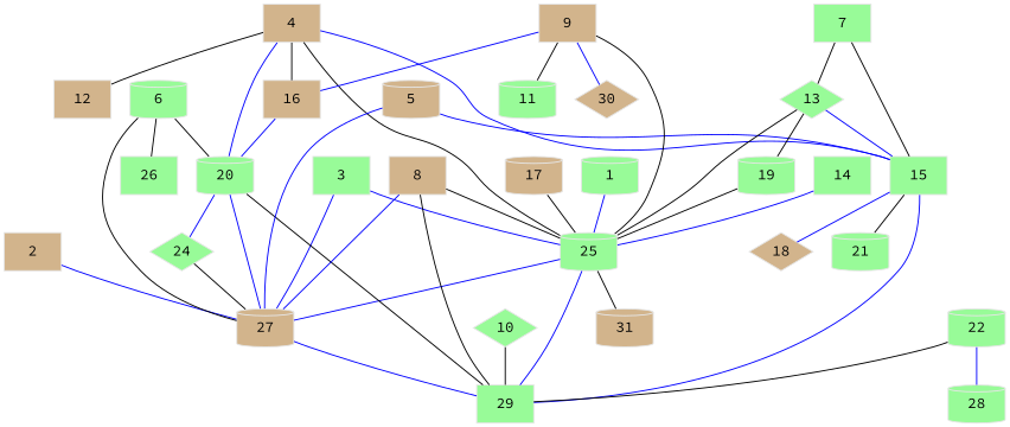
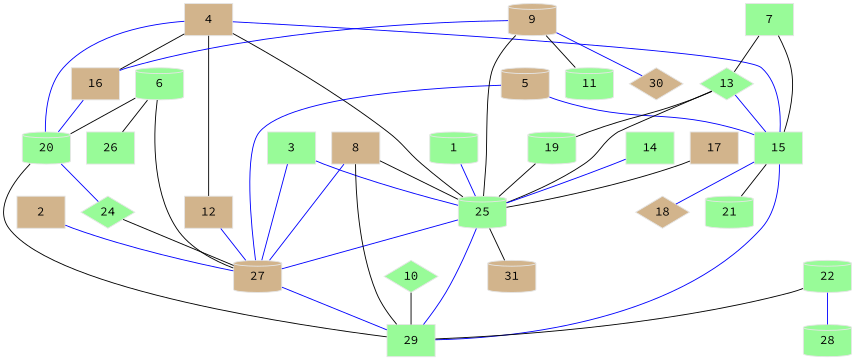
  graph {
    fontname="Source Code Pro"
    node [color=gray90 fillcolor=palegreen fontname="Source Code Pro" shape=cylinder style=filled]
    edge [color=blue fontname="Source Code Pro" weight=1.0]
    1
    25
    27 [fillcolor=tan]
    29 [shape=box]
    31 [fillcolor=tan]
    2 [fillcolor=tan shape=box]
    3 [shape=box]
    4 [fillcolor=tan shape=box]
    12 [fillcolor=tan shape=box]
    15 [shape=box]
    16 [fillcolor=tan shape=box]
    20
    18 [fillcolor=tan shape=diamond]
    21
    24 [shape=diamond]
    5 [fillcolor=tan]
    6
    26 [shape=box]
    7 [shape=box]
    13 [shape=diamond]
    19
    8 [fillcolor=tan shape=box]
-   9 [fillcolor=tan shape=box]
+   9 [fillcolor=tan]
    11
    30 [fillcolor=tan shape=diamond]
    10 [shape=diamond]
    14 [shape=box]
-   17 [fillcolor=tan]
+   17 [fillcolor=tan shape=box]
    22
    28
    1 -- 25
    25 -- 27
    25 -- 29
    25 -- 31 [color=black]
    27 -- 29
    2 -- 27
    3 -- 25
    3 -- 27
    4 -- 25 [color=black]
    4 -- 12 [color=black]
    4 -- 15
    4 -- 16 [color=black]
    4 -- 20
    15 -- 29
    15 -- 18
    15 -- 21 [color=black]
    16 -- 20
-   20 -- 27
+   12 -- 27
    20 -- 29 [color=black]
    20 -- 24
    24 -- 27 [color=black]
    5 -- 27
    5 -- 15
    6 -- 27 [color=black]
    6 -- 20 [color=black]
    6 -- 26 [color=black]
    7 -- 15 [color=black]
    7 -- 13 [color=black]
    13 -- 25 [color=black]
    13 -- 15
    13 -- 19 [color=black]
    19 -- 25 [color=black]
    8 -- 25 [color=black]
    8 -- 27
    8 -- 29 [color=black]
    9 -- 25 [color=black]
    9 -- 16
    9 -- 11 [color=black]
    9 -- 30
    10 -- 29 [color=black]
    14 -- 25
    17 -- 25 [color=black]
    22 -- 29 [color=black]
    22 -- 28
  }
